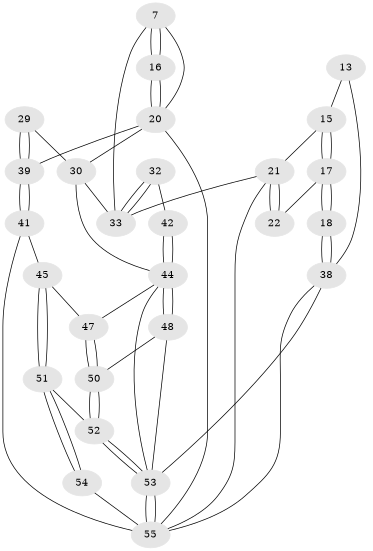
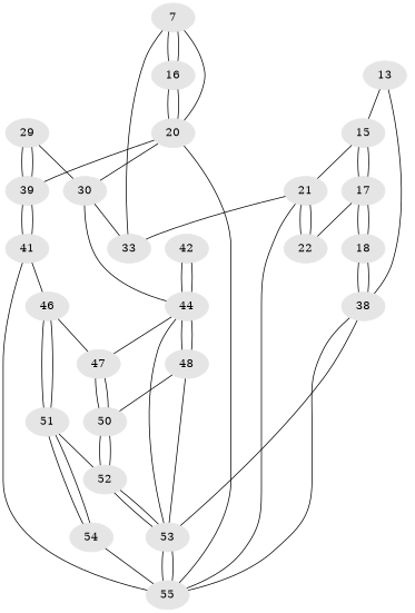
  graph {
    node [color=gray90 style=filled]
    7 [super="+2"]
    16
    20 [super="+19+3+4"]
    33 [super="+24+23+26+8"]
    30 [super="+25"]
    39 [super="+27+28"]
    55 [super="+40+5"]
    13
    15
    38 [super="+12"]
    17
    21 [super="+9+14"]
    53 [super="+49+37"]
    18
    22
    44 [super="+43+35"]
    41
    29
    47 [super="+46"]
    48
-   32 [super="+31"]
    42 [super="+36"]
-   45
+   45 [label=46]
    51
    50
    52
    54
    7 -- 16 [weight=2]
    7 -- 16
    7 -- 20
    7 -- 33
    16 -- 20
    16 -- 20
    20 -- 30
    20 -- 39 [weight=2]
    20 -- 55
    30 -- 33
    30 -- 44
    39 -- 41
    39 -- 41
    13 -- 15
    13 -- 38
    15 -- 17
    15 -- 17
    15 -- 21
    38 -- 55 [weight=2]
    38 -- 53
    17 -- 18
    17 -- 18
    17 -- 22
    21 -- 33 [weight=2]
    21 -- 55
    21 -- 22 [weight=2]
    21 -- 22
    53 -- 55
    53 -- 55
    18 -- 38 [weight=2]
    18 -- 38
    44 -- 53
    44 -- 47 [weight=2]
    44 -- 48
    44 -- 48
    41 -- 55
    41 -- 45
    29 -- 30
    29 -- 39 [weight=2]
    29 -- 39
    47 -- 50
    47 -- 50
    48 -- 53
    48 -- 50
-   32 -- 33 [weight=2]
-   32 -- 33
-   32 -- 42 [weight=2]
    42 -- 44 [weight=2]
    42 -- 44
    45 -- 47
    45 -- 51
    45 -- 51
    51 -- 52
    51 -- 54
    51 -- 54
    50 -- 52
    50 -- 52
    52 -- 53
    52 -- 53
    54 -- 55 [weight=2]
  }
